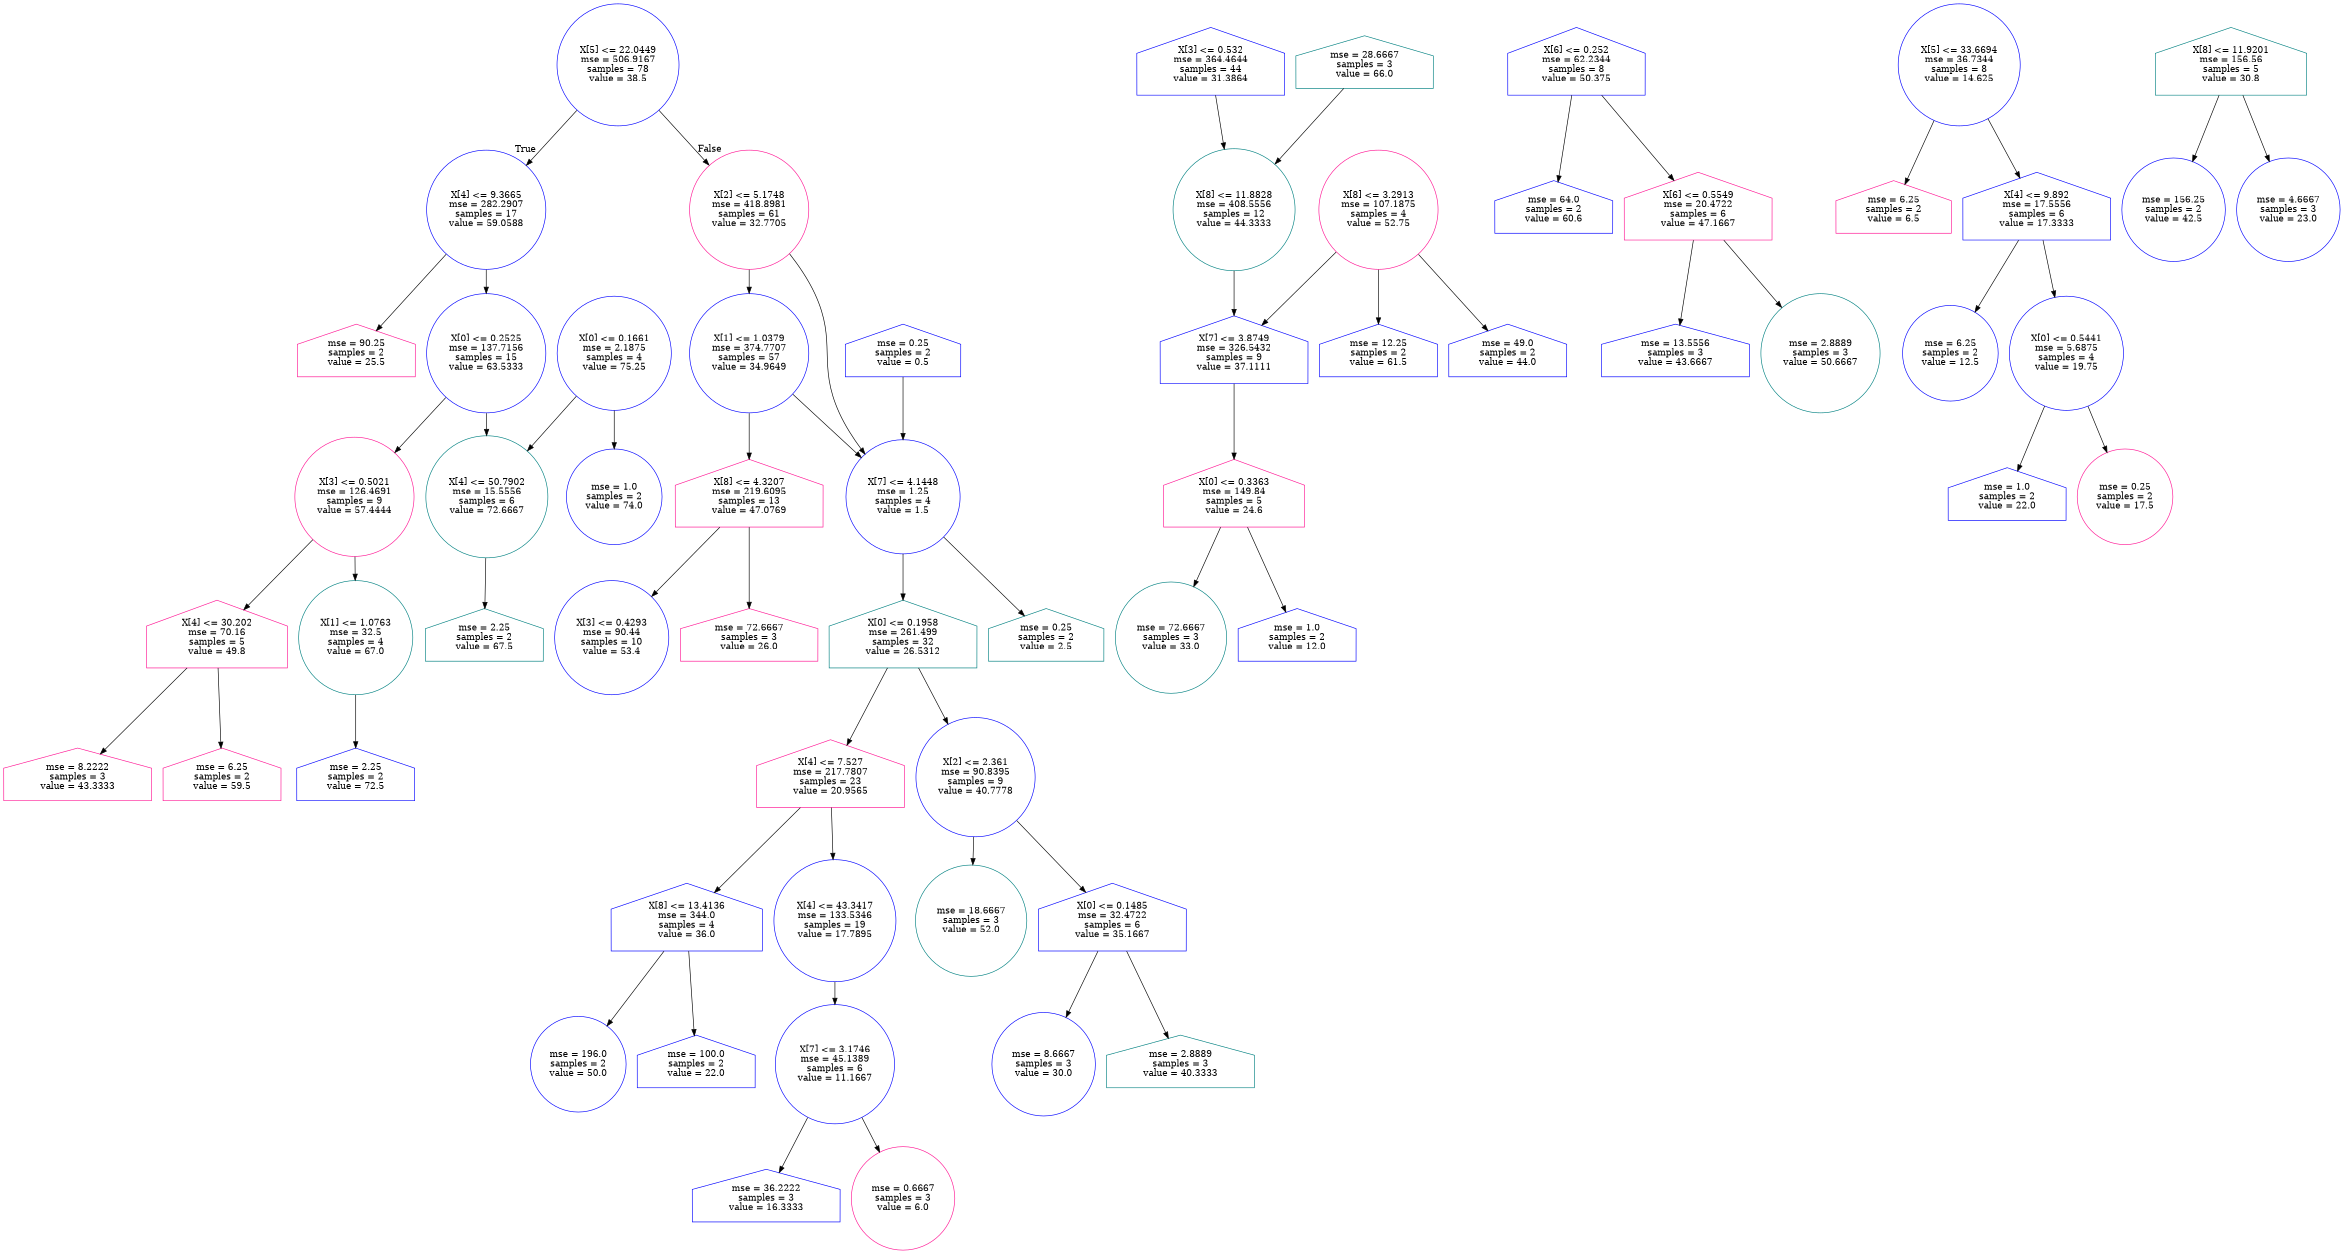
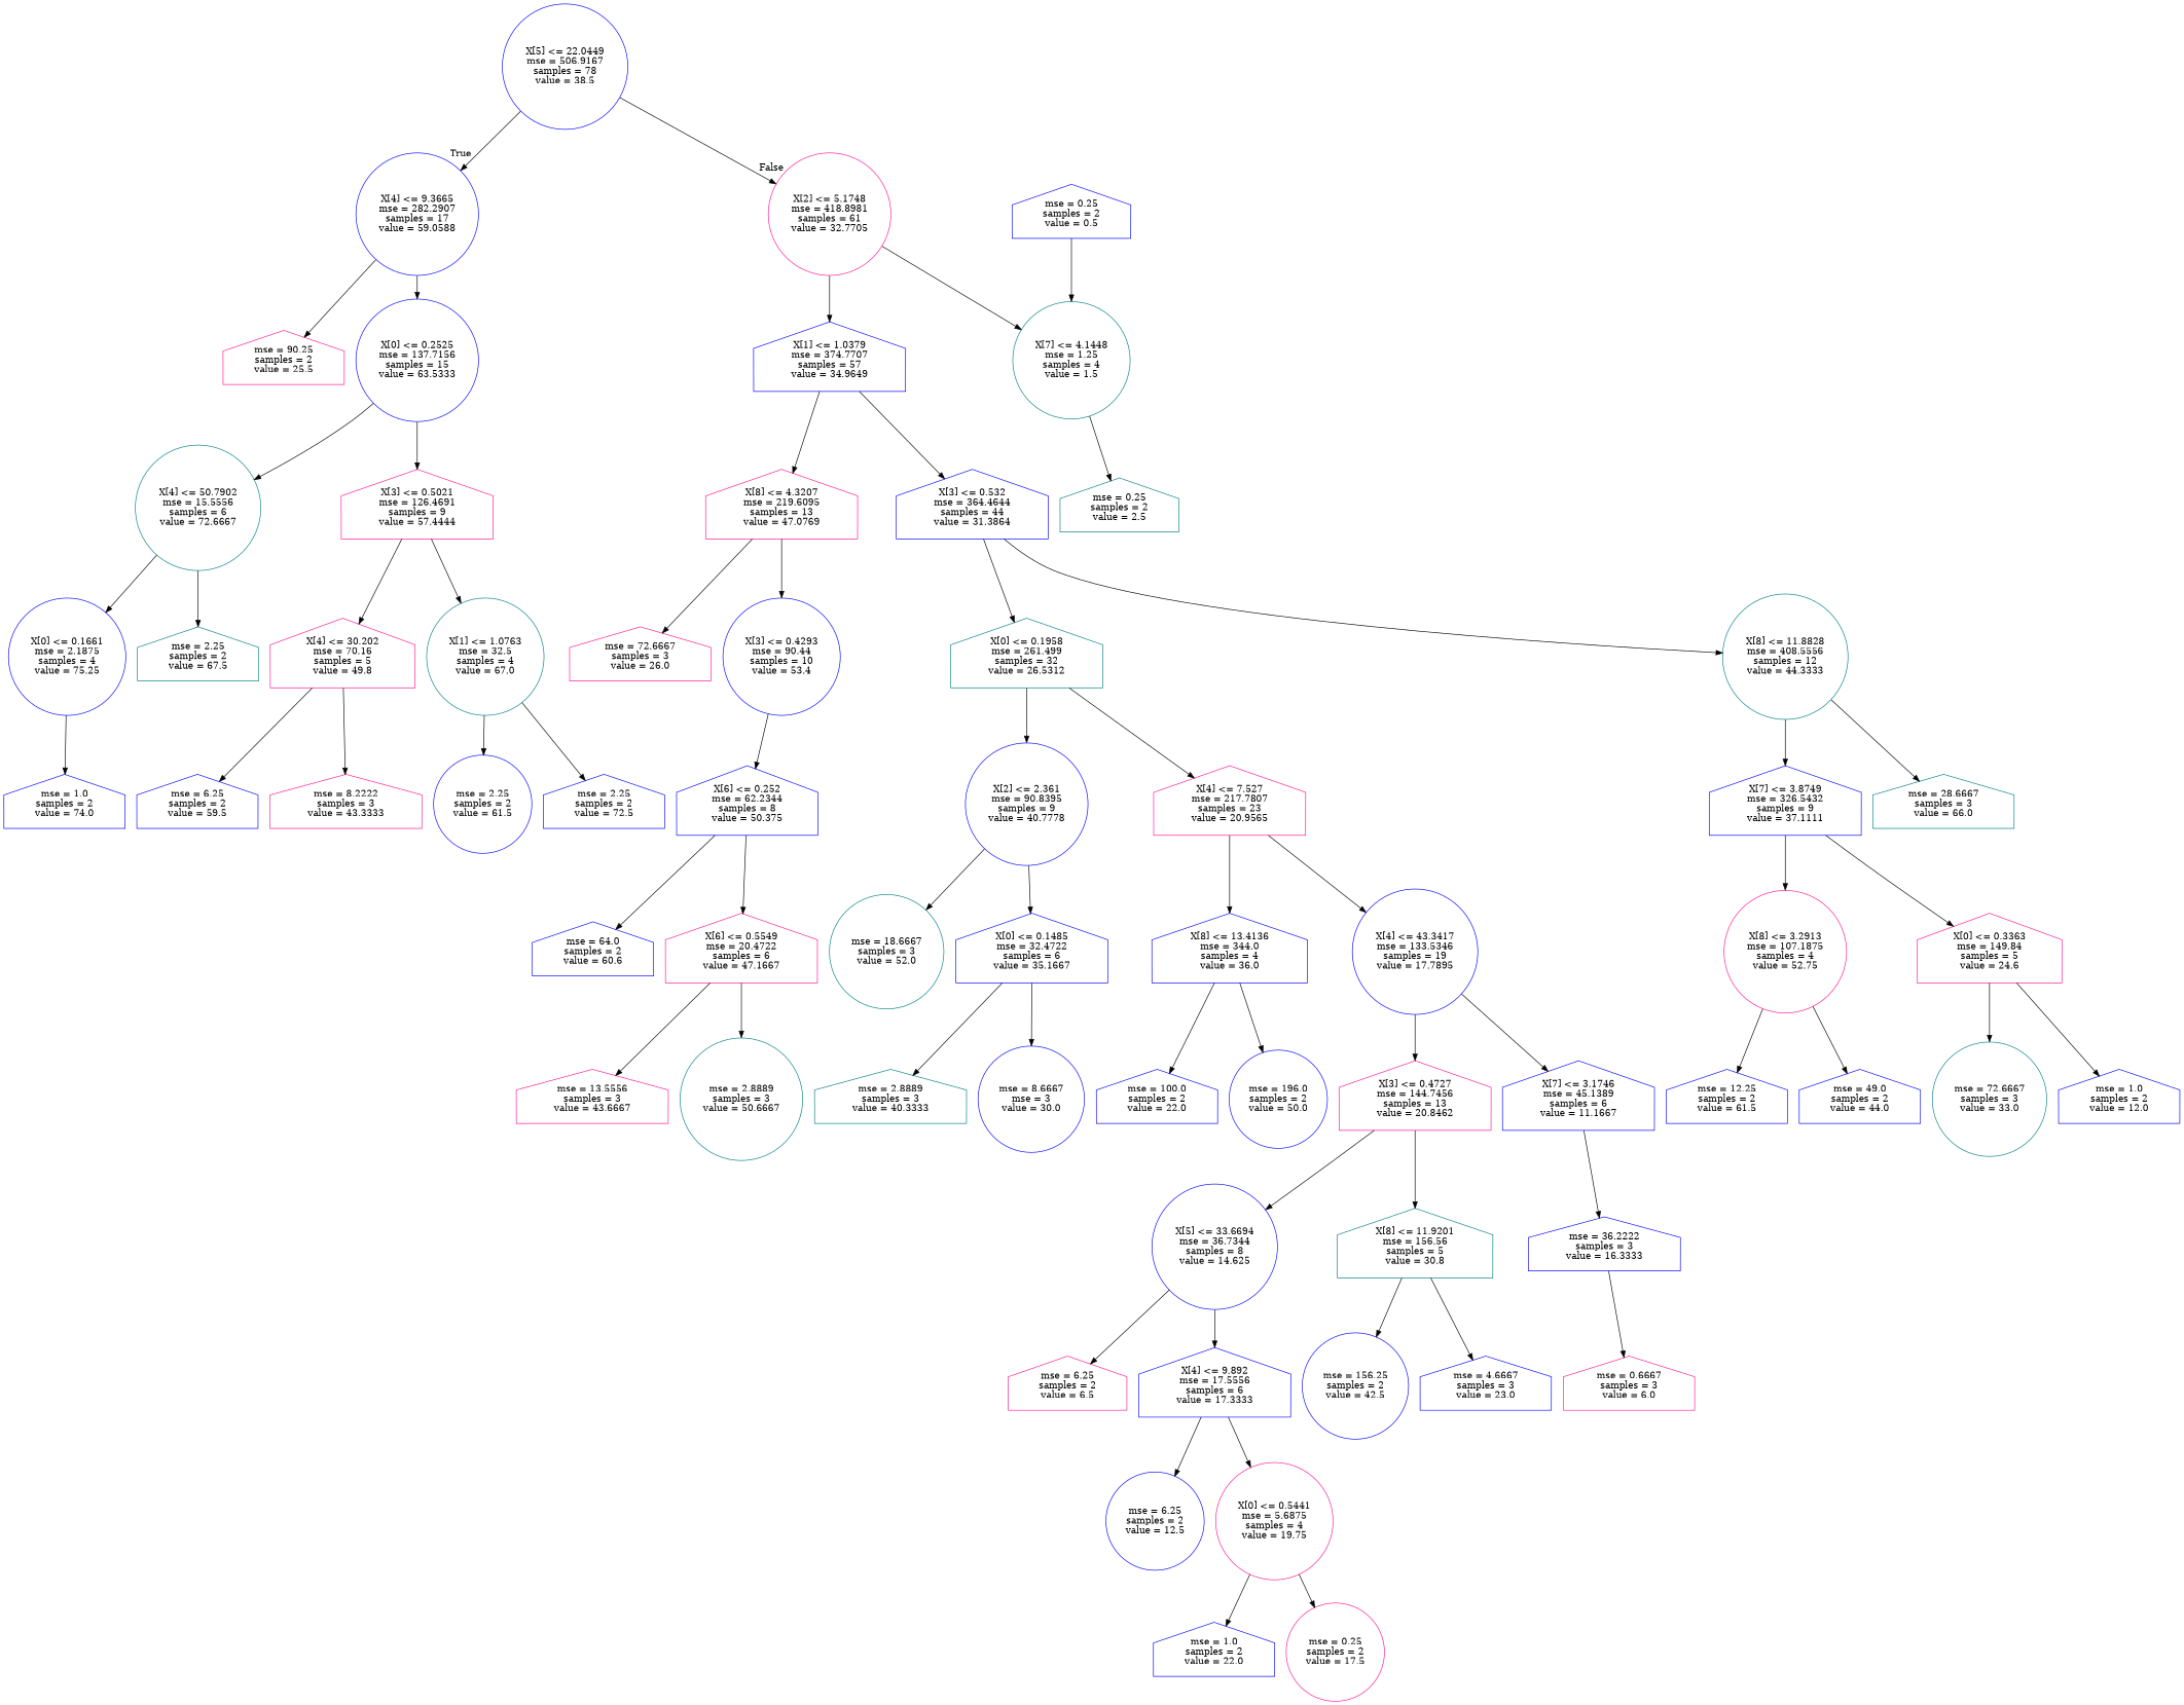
  digraph {
    node [color=blue shape=house]
    n1 [label="X[5] <= 22.0449\nmse = 506.9167\nsamples = 78\nvalue = 38.5" shape=circle]
    n2 [label="X[4] <= 9.3665\nmse = 282.2907\nsamples = 17\nvalue = 59.0588" shape=circle]
    n3 [color=deeppink label="X[2] <= 5.1748\nmse = 418.8981\nsamples = 61\nvalue = 32.7705" shape=circle]
    n4 [color=deeppink label="mse = 90.25\nsamples = 2\nvalue = 25.5"]
    n5 [label="X[0] <= 0.2525\nmse = 137.7156\nsamples = 15\nvalue = 63.5333" shape=circle]
-   n6 [label="X[1] <= 1.0379\nmse = 374.7707\nsamples = 57\nvalue = 34.9649" shape=circle]
-   n7 [label="X[7] <= 4.1448\nmse = 1.25\nsamples = 4\nvalue = 1.5" shape=circle]
+   n6 [label="X[1] <= 1.0379\nmse = 374.7707\nsamples = 57\nvalue = 34.9649"]
+   n7 [color=teal label="X[7] <= 4.1448\nmse = 1.25\nsamples = 4\nvalue = 1.5" shape=circle]
    n8 [color=teal label="X[4] <= 50.7902\nmse = 15.5556\nsamples = 6\nvalue = 72.6667" shape=circle]
-   n9 [color=deeppink label="X[3] <= 0.5021\nmse = 126.4691\nsamples = 9\nvalue = 57.4444" shape=circle]
+   n9 [color=deeppink label="X[3] <= 0.5021\nmse = 126.4691\nsamples = 9\nvalue = 57.4444"]
    n10 [label="X[0] <= 0.1661\nmse = 2.1875\nsamples = 4\nvalue = 75.25" shape=circle]
    n11 [color=teal label="mse = 2.25\nsamples = 2\nvalue = 67.5"]
    n12 [color=deeppink label="X[4] <= 30.202\nmse = 70.16\nsamples = 5\nvalue = 49.8"]
    n13 [color=teal label="X[1] <= 1.0763\nmse = 32.5\nsamples = 4\nvalue = 67.0" shape=circle]
-   n14 [label="mse = 1.0\nsamples = 2\nvalue = 74.0" shape=circle]
-   n15 [color=deeppink label="mse = 6.25\nsamples = 2\nvalue = 59.5"]
+   n14 [label="mse = 1.0\nsamples = 2\nvalue = 74.0"]
+   n15 [label="mse = 6.25\nsamples = 2\nvalue = 59.5"]
    n16 [color=deeppink label="mse = 8.2222\nsamples = 3\nvalue = 43.3333"]
+   n17 [label="mse = 2.25\nsamples = 2\nvalue = 61.5" shape=circle]
    n18 [label="mse = 2.25\nsamples = 2\nvalue = 72.5"]
    n19 [color=deeppink label="X[8] <= 4.3207\nmse = 219.6095\nsamples = 13\nvalue = 47.0769"]
    n20 [label="X[3] <= 0.532\nmse = 364.4644\nsamples = 44\nvalue = 31.3864"]
    n21 [color=teal label="mse = 0.25\nsamples = 2\nvalue = 2.5"]
    n22 [color=deeppink label="mse = 72.6667\nsamples = 3\nvalue = 26.0"]
    n23 [label="X[3] <= 0.4293\nmse = 90.44\nsamples = 10\nvalue = 53.4" shape=circle]
    n24 [color=teal label="X[0] <= 0.1958\nmse = 261.499\nsamples = 32\nvalue = 26.5312"]
    n25 [color=teal label="X[8] <= 11.8828\nmse = 408.5556\nsamples = 12\nvalue = 44.3333" shape=circle]
    n26 [label="X[6] <= 0.252\nmse = 62.2344\nsamples = 8\nvalue = 50.375"]
    n27 [label="mse = 64.0\nsamples = 2\nvalue = 60.6"]
    n28 [color=deeppink label="X[6] <= 0.5549\nmse = 20.4722\nsamples = 6\nvalue = 47.1667"]
-   n29 [label="mse = 13.5556\nsamples = 3\nvalue = 43.6667"]
+   n29 [color=deeppink label="mse = 13.5556\nsamples = 3\nvalue = 43.6667"]
    n30 [color=teal label="mse = 2.8889\nsamples = 3\nvalue = 50.6667" shape=circle]
    n31 [label="X[2] <= 2.361\nmse = 90.8395\nsamples = 9\nvalue = 40.7778" shape=circle]
    n32 [color=deeppink label="X[4] <= 7.527\nmse = 217.7807\nsamples = 23\nvalue = 20.9565"]
    n33 [label="X[7] <= 3.8749\nmse = 326.5432\nsamples = 9\nvalue = 37.1111"]
    n34 [color=teal label="mse = 28.6667\nsamples = 3\nvalue = 66.0"]
    n35 [color=teal label="mse = 18.6667\nsamples = 3\nvalue = 52.0" shape=circle]
    n36 [label="X[0] <= 0.1485\nmse = 32.4722\nsamples = 6\nvalue = 35.1667"]
    n37 [label="X[8] <= 13.4136\nmse = 344.0\nsamples = 4\nvalue = 36.0"]
    n38 [label="X[4] <= 43.3417\nmse = 133.5346\nsamples = 19\nvalue = 17.7895" shape=circle]
    n39 [color=teal label="mse = 2.8889\nsamples = 3\nvalue = 40.3333"]
-   n40 [label="mse = 8.6667\nsamples = 3\nvalue = 30.0" shape=circle]
+   n40 [label="mse = 8.6667\nmse = 3\nvalue = 30.0" shape=circle]
    n41 [label="mse = 100.0\nsamples = 2\nvalue = 22.0"]
    n42 [label="mse = 196.0\nsamples = 2\nvalue = 50.0" shape=circle]
-   n44 [label="X[7] <= 3.1746\nmse = 45.1389\nsamples = 6\nvalue = 11.1667" shape=circle]
+   n43 [color=deeppink label="X[3] <= 0.4727\nmse = 144.7456\nsamples = 13\nvalue = 20.8462"]
+   n44 [label="X[7] <= 3.1746\nmse = 45.1389\nsamples = 6\nvalue = 11.1667"]
    n45 [label="X[5] <= 33.6694\nmse = 36.7344\nsamples = 8\nvalue = 14.625" shape=circle]
    n46 [color=teal label="X[8] <= 11.9201\nmse = 156.56\nsamples = 5\nvalue = 30.8"]
    n47 [label="mse = 36.2222\nsamples = 3\nvalue = 16.3333"]
-   n48 [color=deeppink label="mse = 0.6667\nsamples = 3\nvalue = 6.0" shape=circle]
+   n48 [color=deeppink label="mse = 0.6667\nsamples = 3\nvalue = 6.0"]
    n49 [color=deeppink label="mse = 6.25\nsamples = 2\nvalue = 6.5"]
    n50 [label="X[4] <= 9.892\nmse = 17.5556\nsamples = 6\nvalue = 17.3333"]
    n51 [label="mse = 156.25\nsamples = 2\nvalue = 42.5" shape=circle]
-   n52 [label="mse = 4.6667\nsamples = 3\nvalue = 23.0" shape=circle]
+   n52 [label="mse = 4.6667\nsamples = 3\nvalue = 23.0"]
    n53 [label="mse = 6.25\nsamples = 2\nvalue = 12.5" shape=circle]
-   n54 [label="X[0] <= 0.5441\nmse = 5.6875\nsamples = 4\nvalue = 19.75" shape=circle]
+   n54 [color=deeppink label="X[0] <= 0.5441\nmse = 5.6875\nsamples = 4\nvalue = 19.75" shape=circle]
    n55 [label="mse = 1.0\nsamples = 2\nvalue = 22.0"]
    n56 [color=deeppink label="mse = 0.25\nsamples = 2\nvalue = 17.5" shape=circle]
    n57 [color=deeppink label="X[8] <= 3.2913\nmse = 107.1875\nsamples = 4\nvalue = 52.75" shape=circle]
    n58 [color=deeppink label="X[0] <= 0.3363\nmse = 149.84\nsamples = 5\nvalue = 24.6"]
    n59 [label="mse = 12.25\nsamples = 2\nvalue = 61.5"]
    n60 [label="mse = 49.0\nsamples = 2\nvalue = 44.0"]
    n61 [color=teal label="mse = 72.6667\nsamples = 3\nvalue = 33.0" shape=circle]
    n62 [label="mse = 1.0\nsamples = 2\nvalue = 12.0"]
    n63 [label="mse = 0.25\nsamples = 2\nvalue = 0.5"]
    n1 -> n2 [headlabel=True labelangle=45 labeldistance=2.5]
    n1 -> n3 [headlabel=False labelangle=-45 labeldistance=2.5]
    n2 -> n4
    n2 -> n5
    n3 -> n6
    n3 -> n7
    n5 -> n8
    n5 -> n9
    n6 -> n19
-   n6 -> n7
+   n6 -> n20
    n7 -> n21
-   n10 -> n8
+   n8 -> n10
    n8 -> n11
    n9 -> n12
    n9 -> n13
    n10 -> n14
    n12 -> n15
    n12 -> n16
+   n13 -> n17
    n13 -> n18
    n19 -> n22
    n19 -> n23
-   n7 -> n24
+   n20 -> n24
    n20 -> n25
+   n23 -> n26
    n24 -> n31
    n24 -> n32
    n25 -> n33
-   n34 -> n25
+   n25 -> n34
    n26 -> n27
    n26 -> n28
    n28 -> n29
    n28 -> n30
    n31 -> n35
    n31 -> n36
    n32 -> n37
    n32 -> n38
-   n57 -> n33
+   n33 -> n57
    n33 -> n58
    n36 -> n39
    n36 -> n40
    n37 -> n41
    n37 -> n42
+   n38 -> n43
    n38 -> n44
+   n43 -> n45
+   n43 -> n46
    n44 -> n47
-   n44 -> n48
+   n47 -> n48
    n45 -> n49
    n45 -> n50
    n46 -> n51
    n46 -> n52
    n50 -> n53
    n50 -> n54
    n54 -> n55
    n54 -> n56
    n57 -> n59
    n57 -> n60
    n58 -> n61
    n58 -> n62
    n63 -> n7
  }
